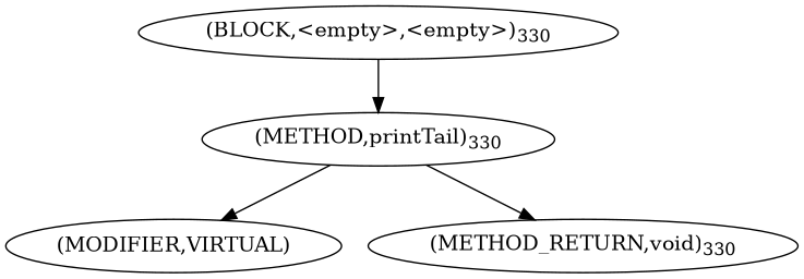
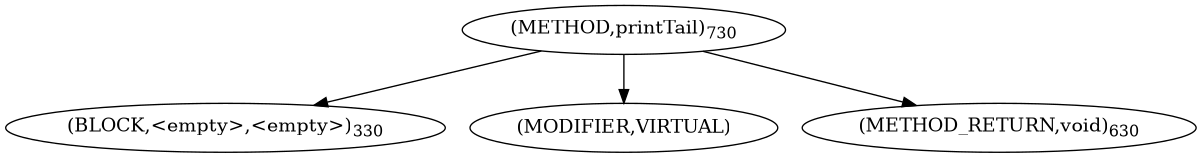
  digraph {
-   n1 [label=<(METHOD,printTail)<SUB>330</SUB>>]
+   n1 [label=<(METHOD,printTail)<SUB>730</SUB>>]
    n2 [label=<(BLOCK,&lt;empty&gt;,&lt;empty&gt;)<SUB>330</SUB>>]
    n3 [label=<(MODIFIER,VIRTUAL)>]
-   n4 [label=<(METHOD_RETURN,void)<SUB>330</SUB>>]
-   n2 -> n1
+   n4 [label=<(METHOD_RETURN,void)<SUB>630</SUB>>]
+   n1 -> n2
    n1 -> n3
    n1 -> n4
  }
